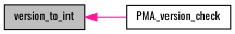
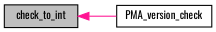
  digraph {
    rankdir=LR
    fontname=Oswald
    node [color=black fontname=Oswald fontsize=10 shape=record style=filled]
-   n1 [fillcolor=grey75 fontcolor=black height=0.2 label=version_to_int width=0.4]
+   n1 [fillcolor=grey75 fontcolor=black height=0.2 label=check_to_int width=0.4]
    n2 [fillcolor=white height=0.2 label=PMA_version_check width=0.4]
    n1 -> n2 [color=deeppink dir=back fontname=Oswald fontsize=10 labelfontname=Helvetica labelfontsize=10 style=solid]
  }
